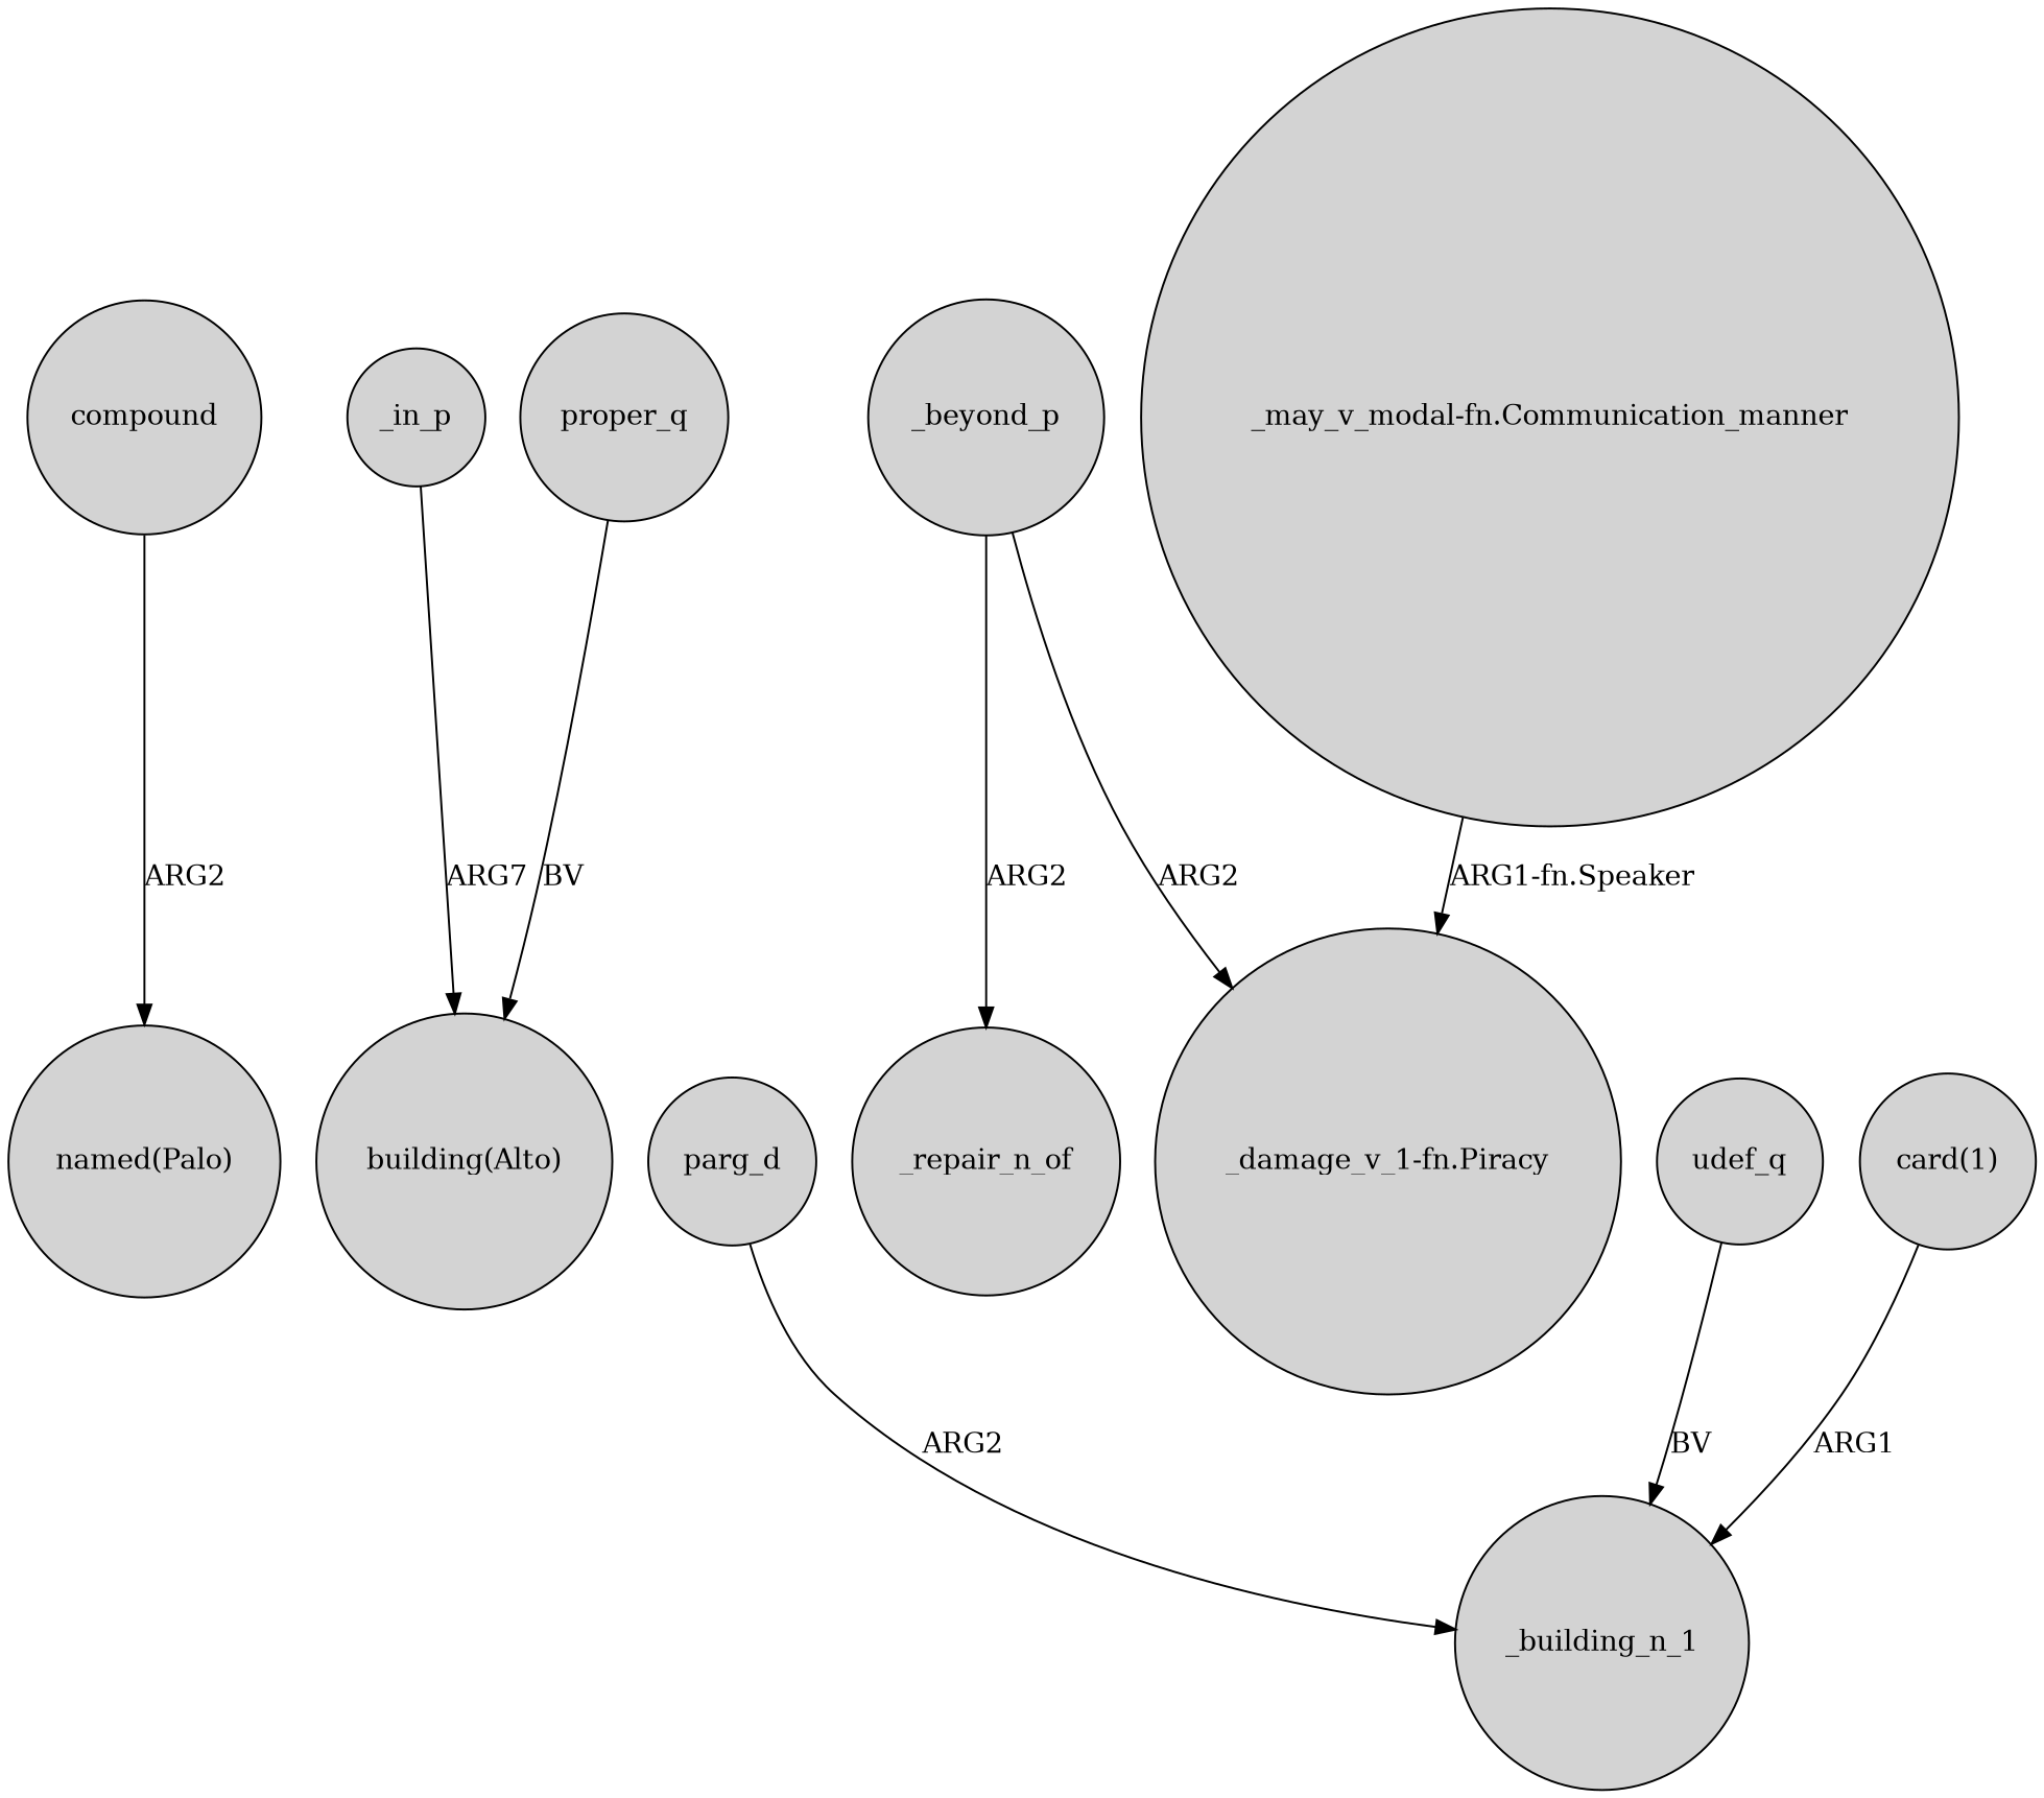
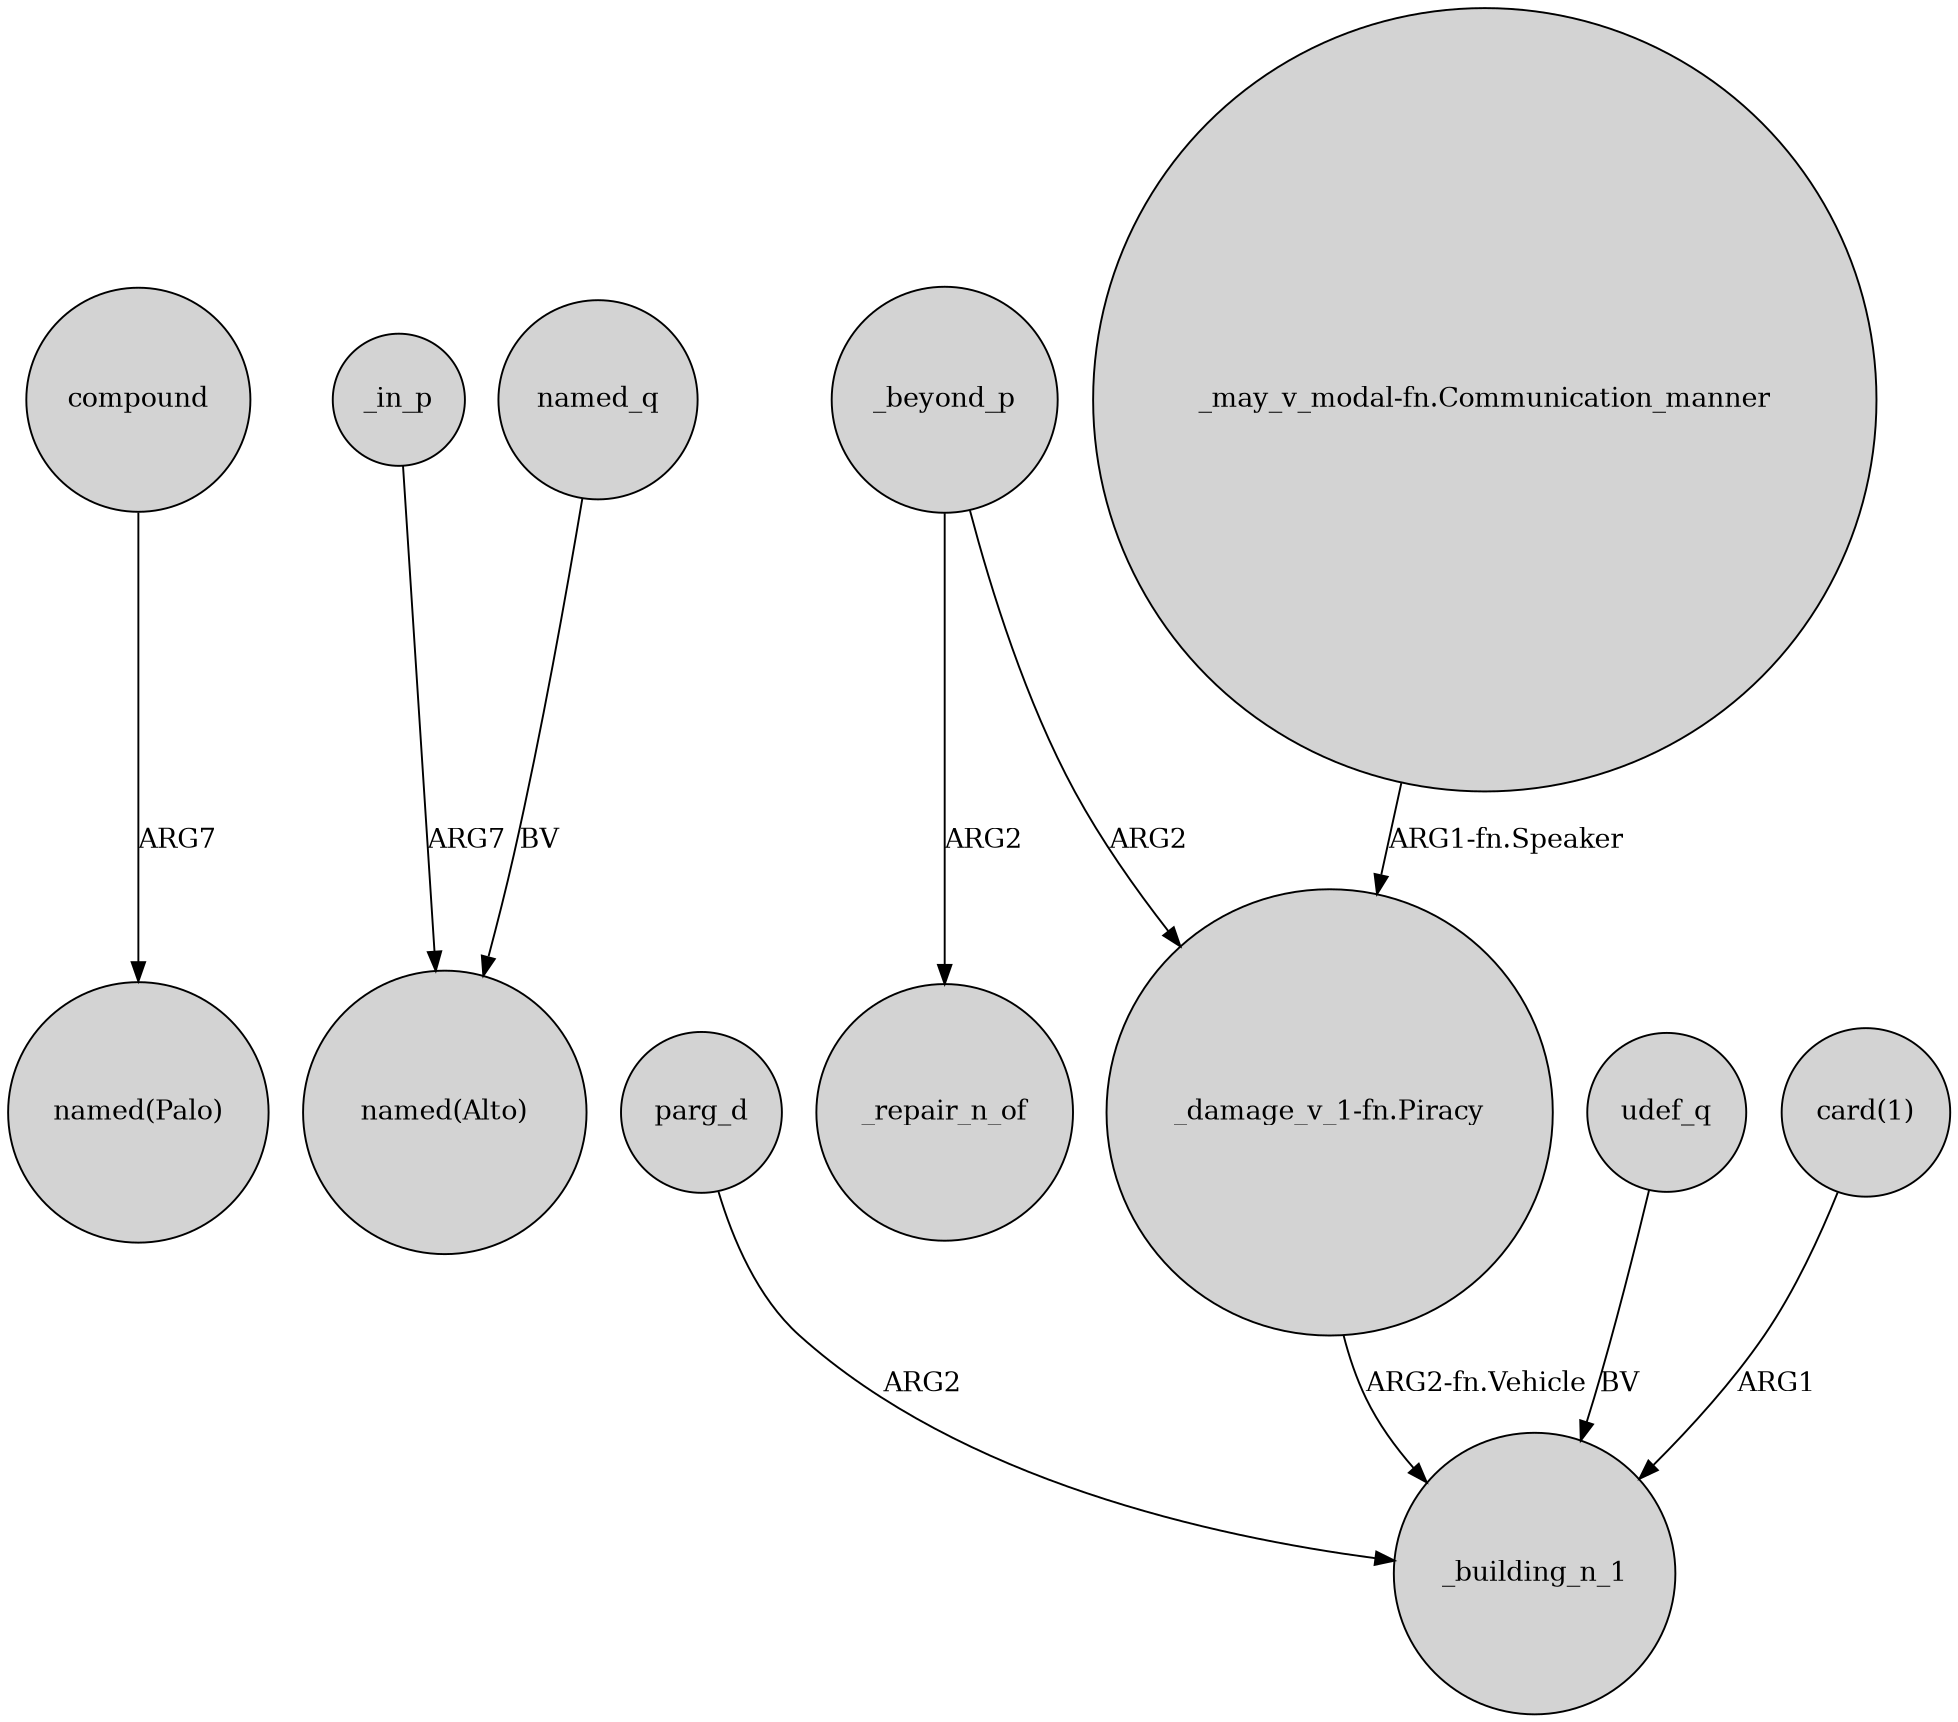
  digraph {
    node [shape=circle style=filled]
    compound
    "named(Palo)"
    _in_p
-   "named(Alto)" [label="building(Alto)"]
+   "named(Alto)"
    parg_d
    _building_n_1
    "_damage_v_1-fn.Piracy"
    _beyond_p
    _repair_n_of
    udef_q
    "card(1)"
-   proper_q
+   proper_q [label=named_q]
    "_may_v_modal-fn.Communication_manner"
-   compound -> "named(Palo)" [label=ARG2]
+   compound -> "named(Palo)" [label=ARG7]
    _in_p -> "named(Alto)" [label=ARG7]
    parg_d -> _building_n_1 [label=ARG2]
+   "_damage_v_1-fn.Piracy" -> _building_n_1 [label="ARG2-fn.Vehicle"]
    _beyond_p -> "_damage_v_1-fn.Piracy" [label=ARG2]
    _beyond_p -> _repair_n_of [label=ARG2]
    udef_q -> _building_n_1 [label=BV]
    "card(1)" -> _building_n_1 [label=ARG1]
    proper_q -> "named(Alto)" [label=BV]
    "_may_v_modal-fn.Communication_manner" -> "_damage_v_1-fn.Piracy" [label="ARG1-fn.Speaker"]
  }
